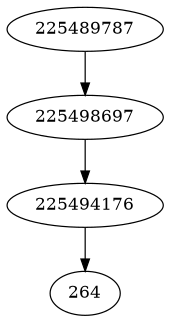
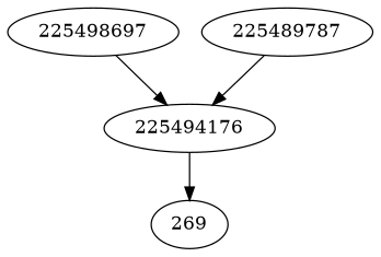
  strict digraph {
    225494176
-   269 [label=264]
+   269
    225498697
    225489787
    225494176 -> 269
    225498697 -> 225494176
-   225489787 -> 225498697
+   225489787 -> 225494176
  }
